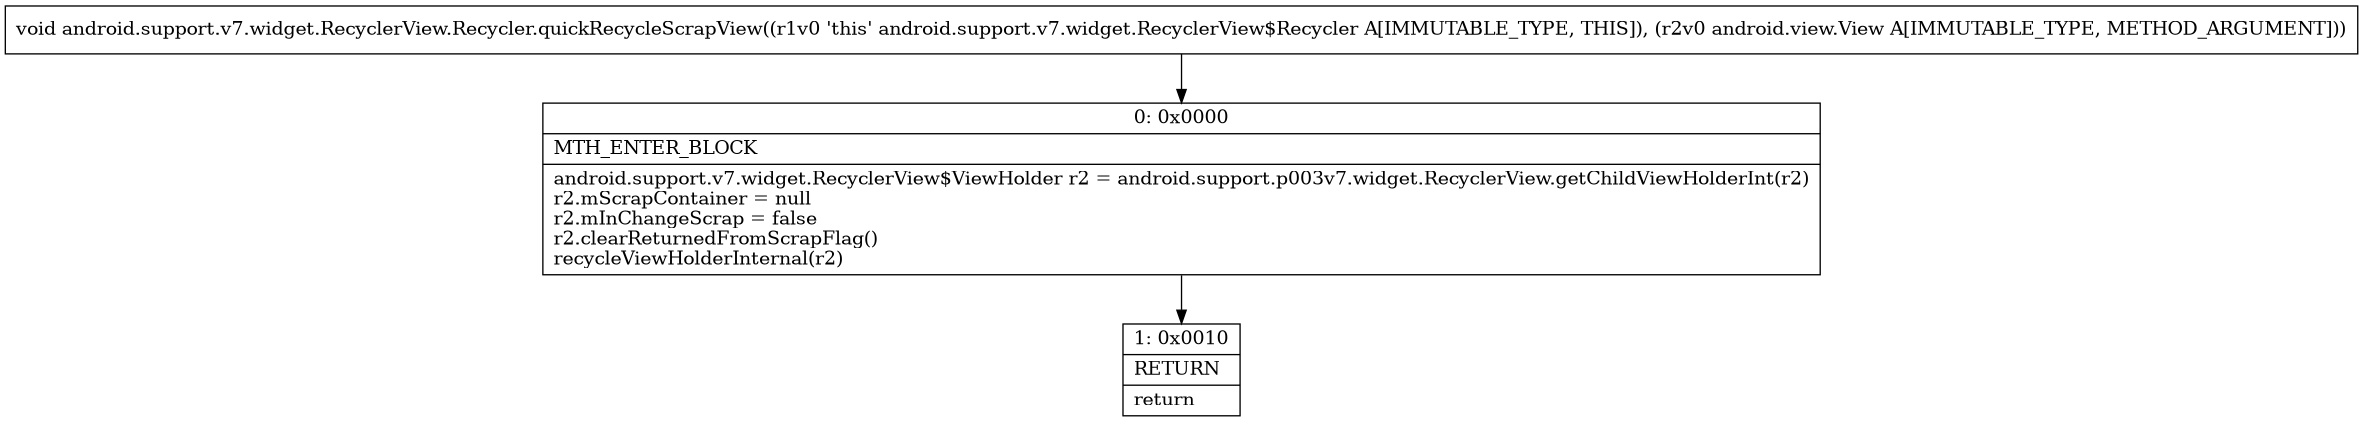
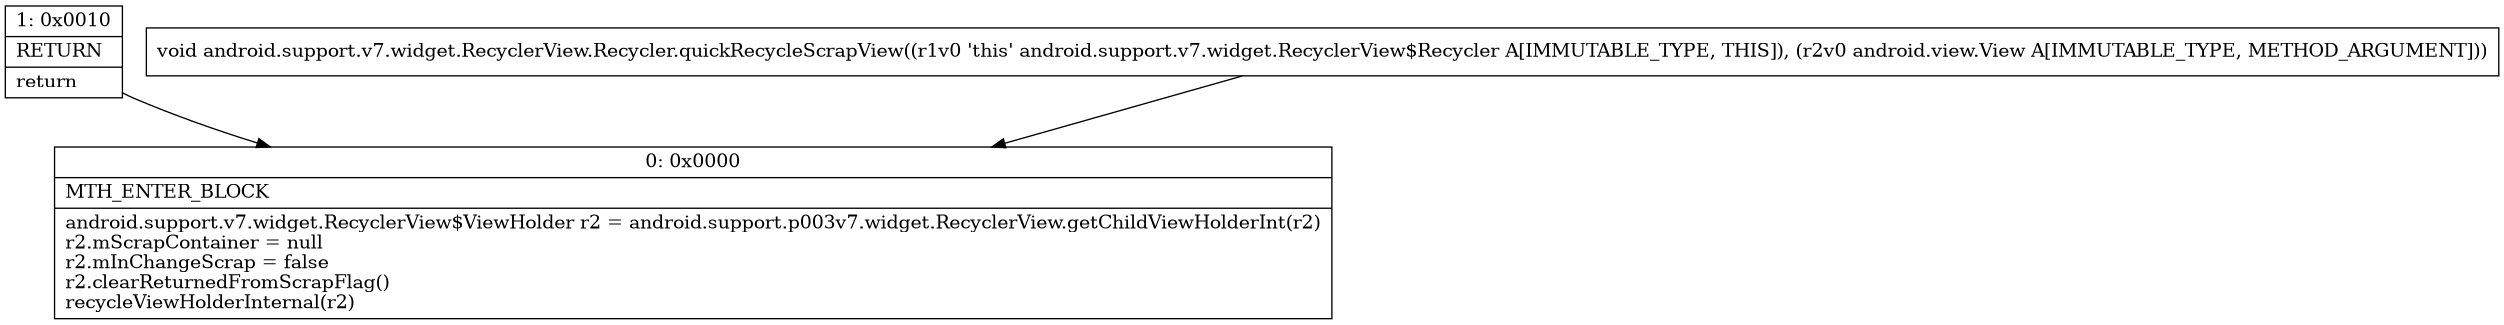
  digraph {
    node [shape=record]
    n1 [label="{0\:\ 0x0000|MTH_ENTER_BLOCK\l|android.support.v7.widget.RecyclerView$ViewHolder r2 = android.support.p003v7.widget.RecyclerView.getChildViewHolderInt(r2)\lr2.mScrapContainer = null\lr2.mInChangeScrap = false\lr2.clearReturnedFromScrapFlag()\lrecycleViewHolderInternal(r2)\l}"]
    n2 [label="{1\:\ 0x0010|RETURN\l|return\l}"]
    n3 [label="{void android.support.v7.widget.RecyclerView.Recycler.quickRecycleScrapView((r1v0 'this' android.support.v7.widget.RecyclerView$Recycler A[IMMUTABLE_TYPE, THIS]), (r2v0 android.view.View A[IMMUTABLE_TYPE, METHOD_ARGUMENT])) }"]
-   n1 -> n2
+   n2 -> n1
    n3 -> n1
  }
